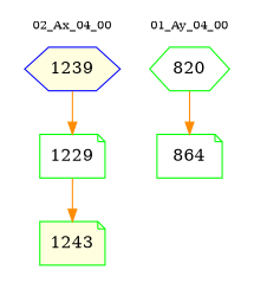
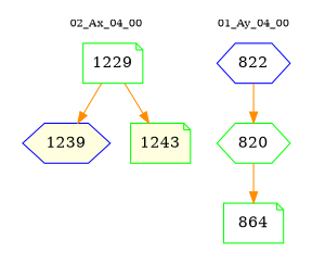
  digraph {
    node [color=green fillcolor=white shape=hexagon style=filled]
    edge [color=darkorange]
    n1 [color=blue fillcolor=lightyellow label=1239]
    n2 [label=1229 shape=note]
    n3 [fillcolor=lightyellow label=1243 shape=note]
+   n4 [color=blue label=822]
    n5 [label=820]
    n6 [label=864 shape=note]
    subgraph cluster_1 {
      color=white
      fontsize=10
      label="02_Ax_04_00"
      n1
      n2
      n3
    }
    subgraph cluster_2 {
      color=white
      fontsize=10
      label="01_Ay_04_00"
+     n4
      n5
      n6
    }
-   n1 -> n2
+   n2 -> n1
    n2 -> n3
+   n4 -> n5
    n5 -> n6
  }
